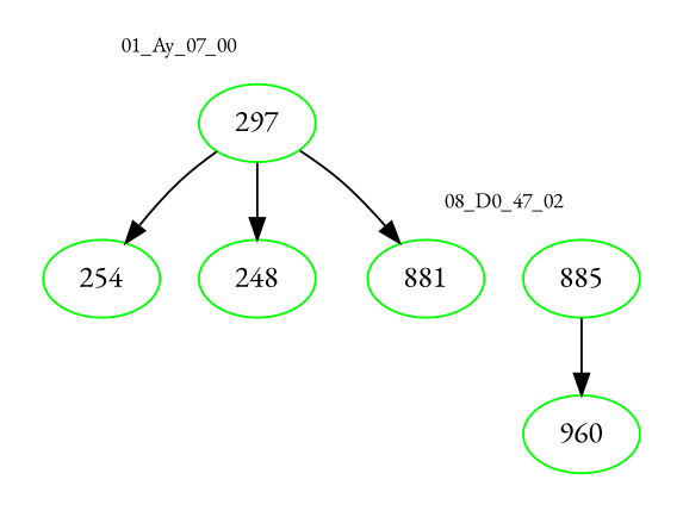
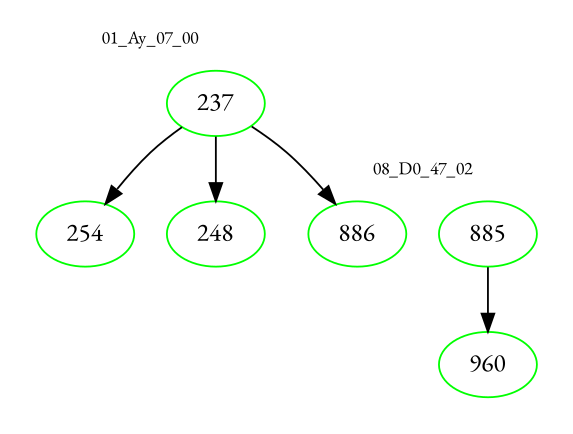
  digraph {
    fontname="EB Garamond"
    node [color=green fontname="EB Garamond"]
    edge [color=black fontname="EB Garamond"]
-   n1 [label=297]
+   n1 [label=237]
    n2 [label=254]
    n3 [label=248]
    n4 [label=885]
    n5 [label=960]
-   n6 [label=881]
+   n6 [label=886]
    subgraph cluster_1 {
      color=white
      fontsize=10
      label="01_Ay_07_00"
      n1
      n2
      n3
    }
    subgraph cluster_2 {
      color=white
      fontsize=10
      label="08_D0_47_02"
      n4
      n5
      n6
    }
    n1 -> n2
    n1 -> n3
    n1 -> n6
    n4 -> n5
  }
